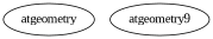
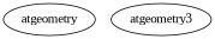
  digraph {
    fontname="Liberation Serif"
    node [fontname="Liberation Serif"]
    atgeometry
-   atgeometry3 [label=atgeometry9]
+   atgeometry3
  }
